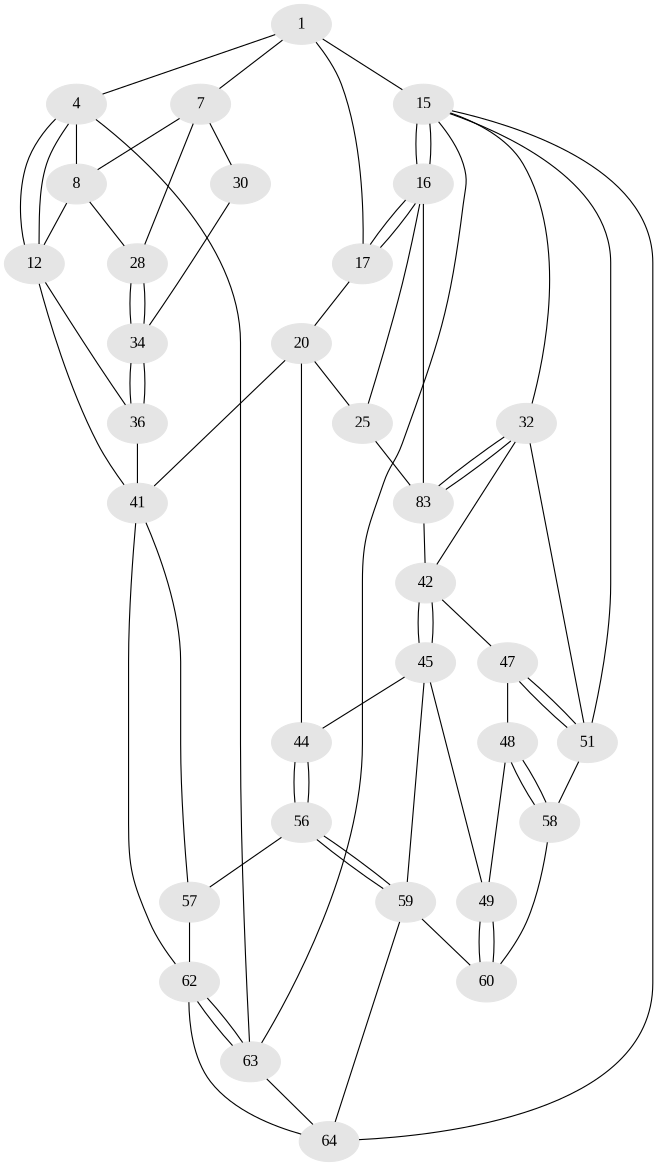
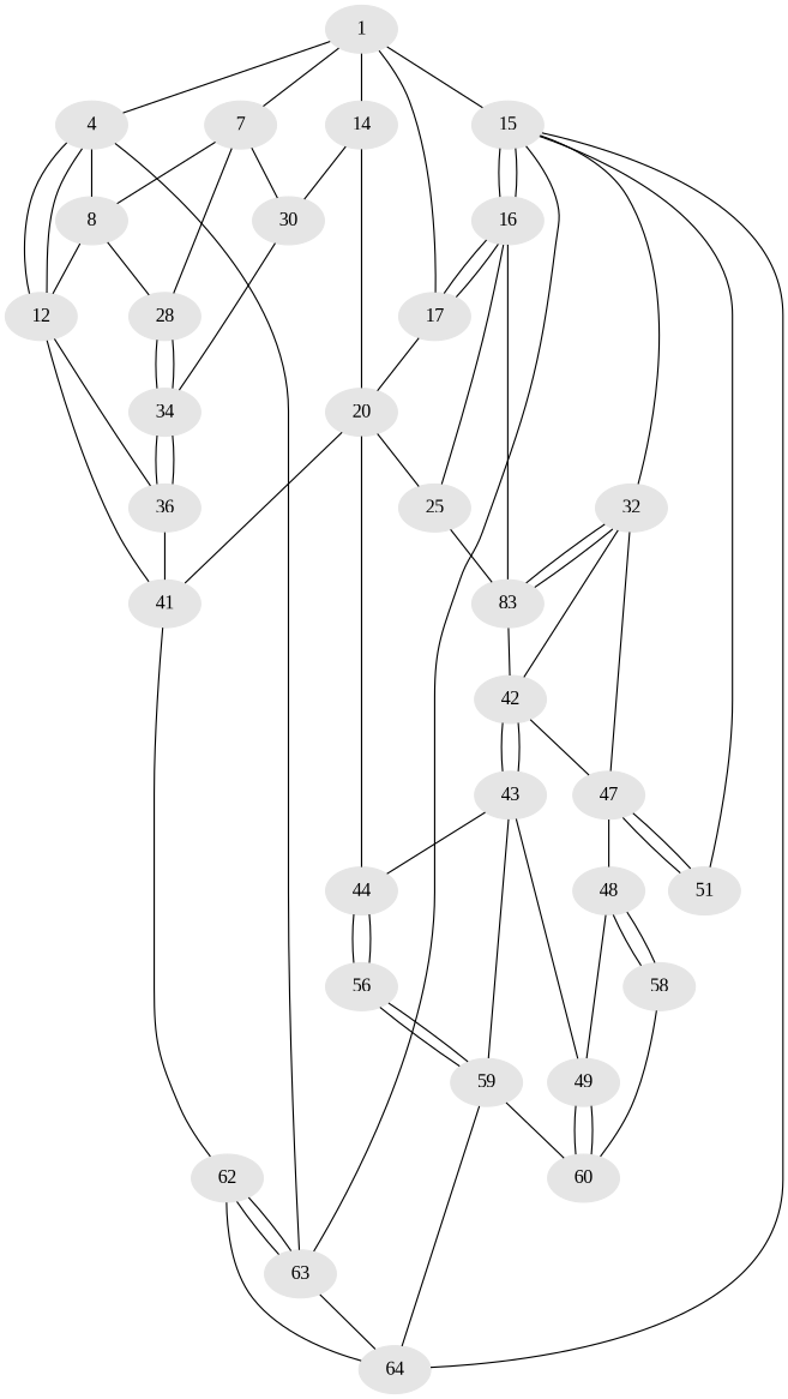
  graph {
    fontname="Liberation Serif"
    node [color=gray90 fontname="Liberation Serif" style=filled]
    edge [fontname="Liberation Serif"]
    1 [super="+6+2"]
    4 [super="+5"]
    7 [super="+27"]
+   14 [super="+21"]
    15 [super="+31"]
    17 [super="+18+22"]
    8 [super="+10"]
    12 [super="+37"]
    63
    28
    30
    20 [super="+26"]
    16 [super="+23"]
    32 [super="+45"]
    51 [super="+55"]
    64 [super="+66"]
    36
    41 [super="+52"]
    34
-   57
    62 [super="+65"]
    25
    44
    n24 [label=83 super="+35"]
    42 [super="+46"]
    58
    56
-   43 [super="+50" label=45]
+   43 [super="+50"]
    47
    49
    59 [super="+61"]
    48
    60
    1 -- 4
    1 -- 7
+   1 -- 14 [weight=2]
    1 -- 15 [weight=2]
    1 -- 17
    4 -- 8 [weight=2]
    4 -- 12
    4 -- 12
    4 -- 63
    7 -- 8
    7 -- 28
    7 -- 30
+   14 -- 30
+   14 -- 20 [weight=2]
    15 -- 63
    15 -- 16
    15 -- 16
    15 -- 32
    15 -- 51
    15 -- 64
    17 -- 20
    8 -- 12
    8 -- 28
    12 -- 36
    12 -- 41
    63 -- 64
    28 -- 34
    28 -- 34
    30 -- 34
    20 -- 41
    20 -- 25
    20 -- 44
    16 -- 17 [weight=2]
    16 -- 17
    16 -- 25
    16 -- n24
-   32 -- 51
+   32 -- 47
    32 -- n24
    32 -- n24
    32 -- 42
-   51 -- 58
    36 -- 41
-   41 -- 57
    41 -- 62
    34 -- 36
    34 -- 36
-   57 -- 62
    62 -- 63
    62 -- 63
    62 -- 64
    25 -- n24
    44 -- 56
    44 -- 56
    n24 -- 42
    42 -- 43
    42 -- 43
    42 -- 47
    58 -- 60
-   56 -- 57
    56 -- 59
    56 -- 59
    43 -- 44
    43 -- 49
    43 -- 59
    47 -- 51
    47 -- 51
    47 -- 48
    49 -- 60
    49 -- 60
    59 -- 64
    59 -- 60
    48 -- 58
    48 -- 58
    48 -- 49
  }
